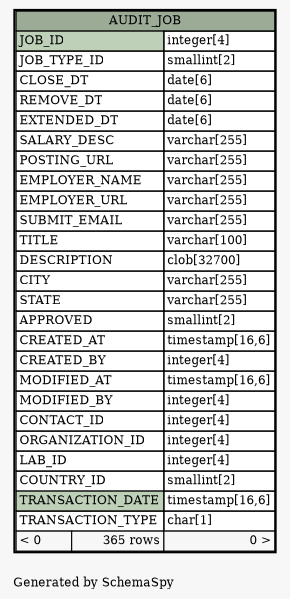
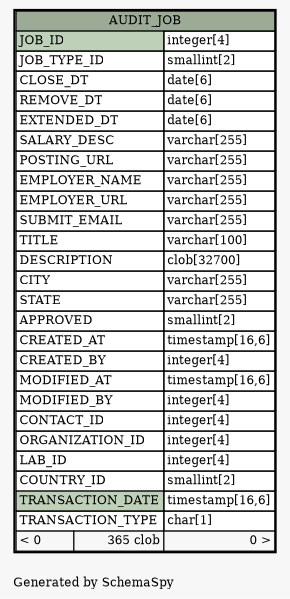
  digraph {
    bgcolor="#f7f7f7"
    fontname="DejaVu Serif"
    fontsize=11
    label="\nGenerated by SchemaSpy"
    labeljust=l
    nodesep=0.18
    rankdir=RL
    ranksep=0.46
-   n1 [fontname="DejaVu Serif" fontsize=11 label=<     <TABLE BORDER="2" CELLBORDER="1" CELLSPACING="0" BGCOLOR="#ffffff">       <TR><TD COLSPAN="3" BGCOLOR="#9bab96" ALIGN="CENTER">AUDIT_JOB</TD></TR>       <TR><TD PORT="JOB_ID" COLSPAN="2" BGCOLOR="#bed1b8" ALIGN="LEFT">JOB_ID</TD><TD PORT="JOB_ID.type" ALIGN="LEFT">integer[4]</TD></TR>       <TR><TD PORT="JOB_TYPE_ID" COLSPAN="2" ALIGN="LEFT">JOB_TYPE_ID</TD><TD PORT="JOB_TYPE_ID.type" ALIGN="LEFT">smallint[2]</TD></TR>       <TR><TD PORT="CLOSE_DT" COLSPAN="2" ALIGN="LEFT">CLOSE_DT</TD><TD PORT="CLOSE_DT.type" ALIGN="LEFT">date[6]</TD></TR>       <TR><TD PORT="REMOVE_DT" COLSPAN="2" ALIGN="LEFT">REMOVE_DT</TD><TD PORT="REMOVE_DT.type" ALIGN="LEFT">date[6]</TD></TR>       <TR><TD PORT="EXTENDED_DT" COLSPAN="2" ALIGN="LEFT">EXTENDED_DT</TD><TD PORT="EXTENDED_DT.type" ALIGN="LEFT">date[6]</TD></TR>       <TR><TD PORT="SALARY_DESC" COLSPAN="2" ALIGN="LEFT">SALARY_DESC</TD><TD PORT="SALARY_DESC.type" ALIGN="LEFT">varchar[255]</TD></TR>       <TR><TD PORT="POSTING_URL" COLSPAN="2" ALIGN="LEFT">POSTING_URL</TD><TD PORT="POSTING_URL.type" ALIGN="LEFT">varchar[255]</TD></TR>       <TR><TD PORT="EMPLOYER_NAME" COLSPAN="2" ALIGN="LEFT">EMPLOYER_NAME</TD><TD PORT="EMPLOYER_NAME.type" ALIGN="LEFT">varchar[255]</TD></TR>       <TR><TD PORT="EMPLOYER_URL" COLSPAN="2" ALIGN="LEFT">EMPLOYER_URL</TD><TD PORT="EMPLOYER_URL.type" ALIGN="LEFT">varchar[255]</TD></TR>       <TR><TD PORT="SUBMIT_EMAIL" COLSPAN="2" ALIGN="LEFT">SUBMIT_EMAIL</TD><TD PORT="SUBMIT_EMAIL.type" ALIGN="LEFT">varchar[255]</TD></TR>       <TR><TD PORT="TITLE" COLSPAN="2" ALIGN="LEFT">TITLE</TD><TD PORT="TITLE.type" ALIGN="LEFT">varchar[100]</TD></TR>       <TR><TD PORT="DESCRIPTION" COLSPAN="2" ALIGN="LEFT">DESCRIPTION</TD><TD PORT="DESCRIPTION.type" ALIGN="LEFT">clob[32700]</TD></TR>       <TR><TD PORT="CITY" COLSPAN="2" ALIGN="LEFT">CITY</TD><TD PORT="CITY.type" ALIGN="LEFT">varchar[255]</TD></TR>       <TR><TD PORT="STATE" COLSPAN="2" ALIGN="LEFT">STATE</TD><TD PORT="STATE.type" ALIGN="LEFT">varchar[255]</TD></TR>       <TR><TD PORT="APPROVED" COLSPAN="2" ALIGN="LEFT">APPROVED</TD><TD PORT="APPROVED.type" ALIGN="LEFT">smallint[2]</TD></TR>       <TR><TD PORT="CREATED_AT" COLSPAN="2" ALIGN="LEFT">CREATED_AT</TD><TD PORT="CREATED_AT.type" ALIGN="LEFT">timestamp[16,6]</TD></TR>       <TR><TD PORT="CREATED_BY" COLSPAN="2" ALIGN="LEFT">CREATED_BY</TD><TD PORT="CREATED_BY.type" ALIGN="LEFT">integer[4]</TD></TR>       <TR><TD PORT="MODIFIED_AT" COLSPAN="2" ALIGN="LEFT">MODIFIED_AT</TD><TD PORT="MODIFIED_AT.type" ALIGN="LEFT">timestamp[16,6]</TD></TR>       <TR><TD PORT="MODIFIED_BY" COLSPAN="2" ALIGN="LEFT">MODIFIED_BY</TD><TD PORT="MODIFIED_BY.type" ALIGN="LEFT">integer[4]</TD></TR>       <TR><TD PORT="CONTACT_ID" COLSPAN="2" ALIGN="LEFT">CONTACT_ID</TD><TD PORT="CONTACT_ID.type" ALIGN="LEFT">integer[4]</TD></TR>       <TR><TD PORT="ORGANIZATION_ID" COLSPAN="2" ALIGN="LEFT">ORGANIZATION_ID</TD><TD PORT="ORGANIZATION_ID.type" ALIGN="LEFT">integer[4]</TD></TR>       <TR><TD PORT="LAB_ID" COLSPAN="2" ALIGN="LEFT">LAB_ID</TD><TD PORT="LAB_ID.type" ALIGN="LEFT">integer[4]</TD></TR>       <TR><TD PORT="COUNTRY_ID" COLSPAN="2" ALIGN="LEFT">COUNTRY_ID</TD><TD PORT="COUNTRY_ID.type" ALIGN="LEFT">smallint[2]</TD></TR>       <TR><TD PORT="TRANSACTION_DATE" COLSPAN="2" BGCOLOR="#bed1b8" ALIGN="LEFT">TRANSACTION_DATE</TD><TD PORT="TRANSACTION_DATE.type" ALIGN="LEFT">timestamp[16,6]</TD></TR>       <TR><TD PORT="TRANSACTION_TYPE" COLSPAN="2" ALIGN="LEFT">TRANSACTION_TYPE</TD><TD PORT="TRANSACTION_TYPE.type" ALIGN="LEFT">char[1]</TD></TR>       <TR><TD ALIGN="LEFT" BGCOLOR="#f7f7f7">&lt; 0</TD><TD ALIGN="RIGHT" BGCOLOR="#f7f7f7">365 rows</TD><TD ALIGN="RIGHT" BGCOLOR="#f7f7f7">0 &gt;</TD></TR>     </TABLE>> shape=plaintext]
+   n1 [fontname="DejaVu Serif" fontsize=11 label=<     <TABLE BORDER="2" CELLBORDER="1" CELLSPACING="0" BGCOLOR="#ffffff">       <TR><TD COLSPAN="3" BGCOLOR="#9bab96" ALIGN="CENTER">AUDIT_JOB</TD></TR>       <TR><TD PORT="JOB_ID" COLSPAN="2" BGCOLOR="#bed1b8" ALIGN="LEFT">JOB_ID</TD><TD PORT="JOB_ID.type" ALIGN="LEFT">integer[4]</TD></TR>       <TR><TD PORT="JOB_TYPE_ID" COLSPAN="2" ALIGN="LEFT">JOB_TYPE_ID</TD><TD PORT="JOB_TYPE_ID.type" ALIGN="LEFT">smallint[2]</TD></TR>       <TR><TD PORT="CLOSE_DT" COLSPAN="2" ALIGN="LEFT">CLOSE_DT</TD><TD PORT="CLOSE_DT.type" ALIGN="LEFT">date[6]</TD></TR>       <TR><TD PORT="REMOVE_DT" COLSPAN="2" ALIGN="LEFT">REMOVE_DT</TD><TD PORT="REMOVE_DT.type" ALIGN="LEFT">date[6]</TD></TR>       <TR><TD PORT="EXTENDED_DT" COLSPAN="2" ALIGN="LEFT">EXTENDED_DT</TD><TD PORT="EXTENDED_DT.type" ALIGN="LEFT">date[6]</TD></TR>       <TR><TD PORT="SALARY_DESC" COLSPAN="2" ALIGN="LEFT">SALARY_DESC</TD><TD PORT="SALARY_DESC.type" ALIGN="LEFT">varchar[255]</TD></TR>       <TR><TD PORT="POSTING_URL" COLSPAN="2" ALIGN="LEFT">POSTING_URL</TD><TD PORT="POSTING_URL.type" ALIGN="LEFT">varchar[255]</TD></TR>       <TR><TD PORT="EMPLOYER_NAME" COLSPAN="2" ALIGN="LEFT">EMPLOYER_NAME</TD><TD PORT="EMPLOYER_NAME.type" ALIGN="LEFT">varchar[255]</TD></TR>       <TR><TD PORT="EMPLOYER_URL" COLSPAN="2" ALIGN="LEFT">EMPLOYER_URL</TD><TD PORT="EMPLOYER_URL.type" ALIGN="LEFT">varchar[255]</TD></TR>       <TR><TD PORT="SUBMIT_EMAIL" COLSPAN="2" ALIGN="LEFT">SUBMIT_EMAIL</TD><TD PORT="SUBMIT_EMAIL.type" ALIGN="LEFT">varchar[255]</TD></TR>       <TR><TD PORT="TITLE" COLSPAN="2" ALIGN="LEFT">TITLE</TD><TD PORT="TITLE.type" ALIGN="LEFT">varchar[100]</TD></TR>       <TR><TD PORT="DESCRIPTION" COLSPAN="2" ALIGN="LEFT">DESCRIPTION</TD><TD PORT="DESCRIPTION.type" ALIGN="LEFT">clob[32700]</TD></TR>       <TR><TD PORT="CITY" COLSPAN="2" ALIGN="LEFT">CITY</TD><TD PORT="CITY.type" ALIGN="LEFT">varchar[255]</TD></TR>       <TR><TD PORT="STATE" COLSPAN="2" ALIGN="LEFT">STATE</TD><TD PORT="STATE.type" ALIGN="LEFT">varchar[255]</TD></TR>       <TR><TD PORT="APPROVED" COLSPAN="2" ALIGN="LEFT">APPROVED</TD><TD PORT="APPROVED.type" ALIGN="LEFT">smallint[2]</TD></TR>       <TR><TD PORT="CREATED_AT" COLSPAN="2" ALIGN="LEFT">CREATED_AT</TD><TD PORT="CREATED_AT.type" ALIGN="LEFT">timestamp[16,6]</TD></TR>       <TR><TD PORT="CREATED_BY" COLSPAN="2" ALIGN="LEFT">CREATED_BY</TD><TD PORT="CREATED_BY.type" ALIGN="LEFT">integer[4]</TD></TR>       <TR><TD PORT="MODIFIED_AT" COLSPAN="2" ALIGN="LEFT">MODIFIED_AT</TD><TD PORT="MODIFIED_AT.type" ALIGN="LEFT">timestamp[16,6]</TD></TR>       <TR><TD PORT="MODIFIED_BY" COLSPAN="2" ALIGN="LEFT">MODIFIED_BY</TD><TD PORT="MODIFIED_BY.type" ALIGN="LEFT">integer[4]</TD></TR>       <TR><TD PORT="CONTACT_ID" COLSPAN="2" ALIGN="LEFT">CONTACT_ID</TD><TD PORT="CONTACT_ID.type" ALIGN="LEFT">integer[4]</TD></TR>       <TR><TD PORT="ORGANIZATION_ID" COLSPAN="2" ALIGN="LEFT">ORGANIZATION_ID</TD><TD PORT="ORGANIZATION_ID.type" ALIGN="LEFT">integer[4]</TD></TR>       <TR><TD PORT="LAB_ID" COLSPAN="2" ALIGN="LEFT">LAB_ID</TD><TD PORT="LAB_ID.type" ALIGN="LEFT">integer[4]</TD></TR>       <TR><TD PORT="COUNTRY_ID" COLSPAN="2" ALIGN="LEFT">COUNTRY_ID</TD><TD PORT="COUNTRY_ID.type" ALIGN="LEFT">smallint[2]</TD></TR>       <TR><TD PORT="TRANSACTION_DATE" COLSPAN="2" BGCOLOR="#bed1b8" ALIGN="LEFT">TRANSACTION_DATE</TD><TD PORT="TRANSACTION_DATE.type" ALIGN="LEFT">timestamp[16,6]</TD></TR>       <TR><TD PORT="TRANSACTION_TYPE" COLSPAN="2" ALIGN="LEFT">TRANSACTION_TYPE</TD><TD PORT="TRANSACTION_TYPE.type" ALIGN="LEFT">char[1]</TD></TR>       <TR><TD ALIGN="LEFT" BGCOLOR="#f7f7f7">&lt; 0</TD><TD ALIGN="RIGHT" BGCOLOR="#f7f7f7">365 clob</TD><TD ALIGN="RIGHT" BGCOLOR="#f7f7f7">0 &gt;</TD></TR>     </TABLE>> shape=plaintext]
  }
